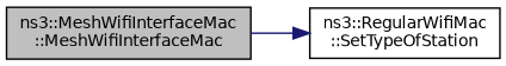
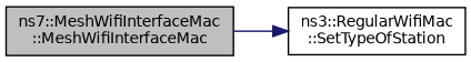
  digraph {
    rankdir=LR
    node [color=black fontname=Helvetica fontsize=10 shape=record style=filled]
-   n1 [fillcolor=grey75 fontcolor=black height=0.2 label="ns3::MeshWifiInterfaceMac\l::MeshWifiInterfaceMac" width=0.4]
+   n1 [fillcolor=grey75 fontcolor=black height=0.2 label="ns7::MeshWifiInterfaceMac\l::MeshWifiInterfaceMac" width=0.4]
    n2 [fillcolor=white height=0.2 label="ns3::RegularWifiMac\l::SetTypeOfStation" width=0.4]
    n1 -> n2 [color=midnightblue fontname=Helvetica fontsize=10 labelfontname=Helvetica labelfontsize=10 style=solid]
  }
